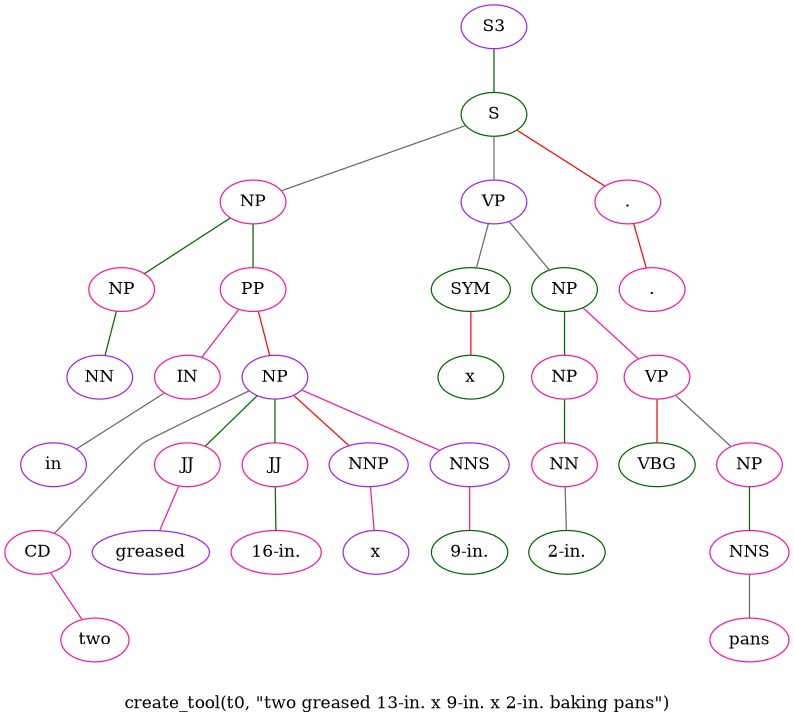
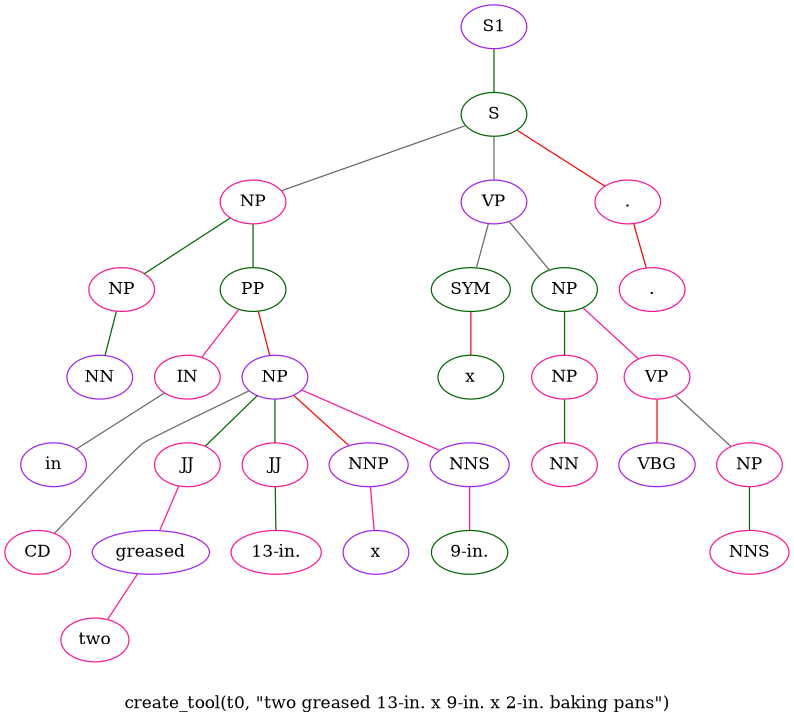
  graph {
    label="create_tool(t0, \"two greased 13-in. x 9-in. x 2-in. baking pans\")"
    node [color=deeppink]
    edge [color=darkgreen]
-   n1 [color=purple label=S3]
+   n1 [color=purple label=S1]
    n2 [color=darkgreen label=S]
    n3 [label=NP]
    n4 [color=purple label=VP]
    n5 [label="."]
    n6 [label=NP]
-   n7 [label=PP]
+   n7 [color=darkgreen label=PP]
    n8 [color=darkgreen label=SYM]
    n9 [color=darkgreen label=NP]
    n10 [label="."]
    n11 [color=purple label=NN]
    n12 [label=IN]
    n13 [color=purple label=NP]
    n14 [color=purple label=in]
    n15 [label=CD]
    n16 [label=JJ]
    n17 [label=JJ]
    n18 [color=purple label=NNP]
    n19 [color=purple label=NNS]
    n20 [label=two]
    n21 [color=purple label=greased]
-   n22 [label="16-in."]
+   n22 [label="13-in."]
    n23 [color=purple label=x]
    n24 [color=darkgreen label="9-in."]
    n25 [color=darkgreen label=x]
    n26 [label=NP]
    n27 [label=VP]
    n28 [label=NN]
-   n29 [color=darkgreen label=VBG]
+   n29 [color=purple label=VBG]
    n30 [label=NP]
-   n31 [color=darkgreen label="2-in."]
    n32 [label=NNS]
-   n33 [label=pans]
    n1 -- n2
    n2 -- n3 [color=gray40]
    n2 -- n4 [color=gray40]
    n2 -- n5 [color=red]
    n3 -- n6
    n3 -- n7
    n4 -- n8 [color=gray40]
    n4 -- n9 [color=gray40]
    n5 -- n10 [color=red]
    n6 -- n11
    n7 -- n12 [color=deeppink]
    n7 -- n13 [color=red]
    n8 -- n25 [color=red]
    n9 -- n26
    n9 -- n27 [color=deeppink]
    n12 -- n14 [color=gray40]
    n13 -- n15 [color=gray40]
    n13 -- n16
    n13 -- n17
    n13 -- n18 [color=red]
    n13 -- n19 [color=deeppink]
-   n15 -- n20 [color=deeppink]
+   n21 -- n20 [color=deeppink]
    n16 -- n21 [color=deeppink]
    n17 -- n22
    n18 -- n23 [color=deeppink]
    n19 -- n24 [color=deeppink]
    n26 -- n28
    n27 -- n29 [color=red]
    n27 -- n30 [color=gray40]
-   n28 -- n31 [color=gray40]
    n30 -- n32
-   n32 -- n33 [color=gray40]
  }
